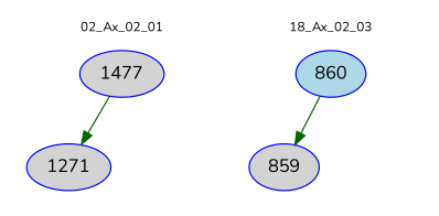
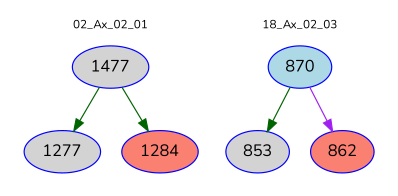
  digraph {
    fontname=Nunito
    node [color=blue fillcolor=lightgrey fontname=Nunito style=filled]
    edge [color=darkgreen fontname=Nunito]
    n1 [label=1477]
-   n2 [label=1271]
-   n4 [fillcolor=lightblue label=860]
-   n5 [label=859]
+   n2 [label=1277]
+   n3 [fillcolor=salmon label=1284]
+   n4 [fillcolor=lightblue label=870]
+   n5 [label=853]
+   n6 [fillcolor=salmon label=862]
    subgraph cluster_1 {
      color=white
      fontsize=10
      label="02_Ax_02_01"
      n1
      n2
+     n3
    }
    subgraph cluster_2 {
      color=white
      fontsize=10
      label="18_Ax_02_03"
      n4
      n5
+     n6
    }
    n1 -> n2
+   n1 -> n3
    n4 -> n5
+   n4 -> n6 [color=purple]
  }
